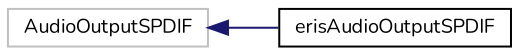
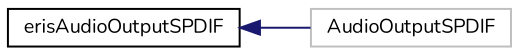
  digraph {
    rankdir=LR
    fontname=Nunito
    node [fillcolor=white fontname=Nunito fontsize=10 shape=record style=filled]
    n1 [color=grey75 height=0.2 label=AudioOutputSPDIF width=0.4]
    n2 [color=black height=0.2 label=erisAudioOutputSPDIF width=0.4]
-   n1 -> n2 [color=midnightblue dir=back fontname=Nunito fontsize=10 labelfontname=Helvetica labelfontsize=10 style=solid]
+   n2 -> n1 [color=midnightblue dir=back fontname=Nunito fontsize=10 labelfontname=Helvetica labelfontsize=10 style=solid]
  }
